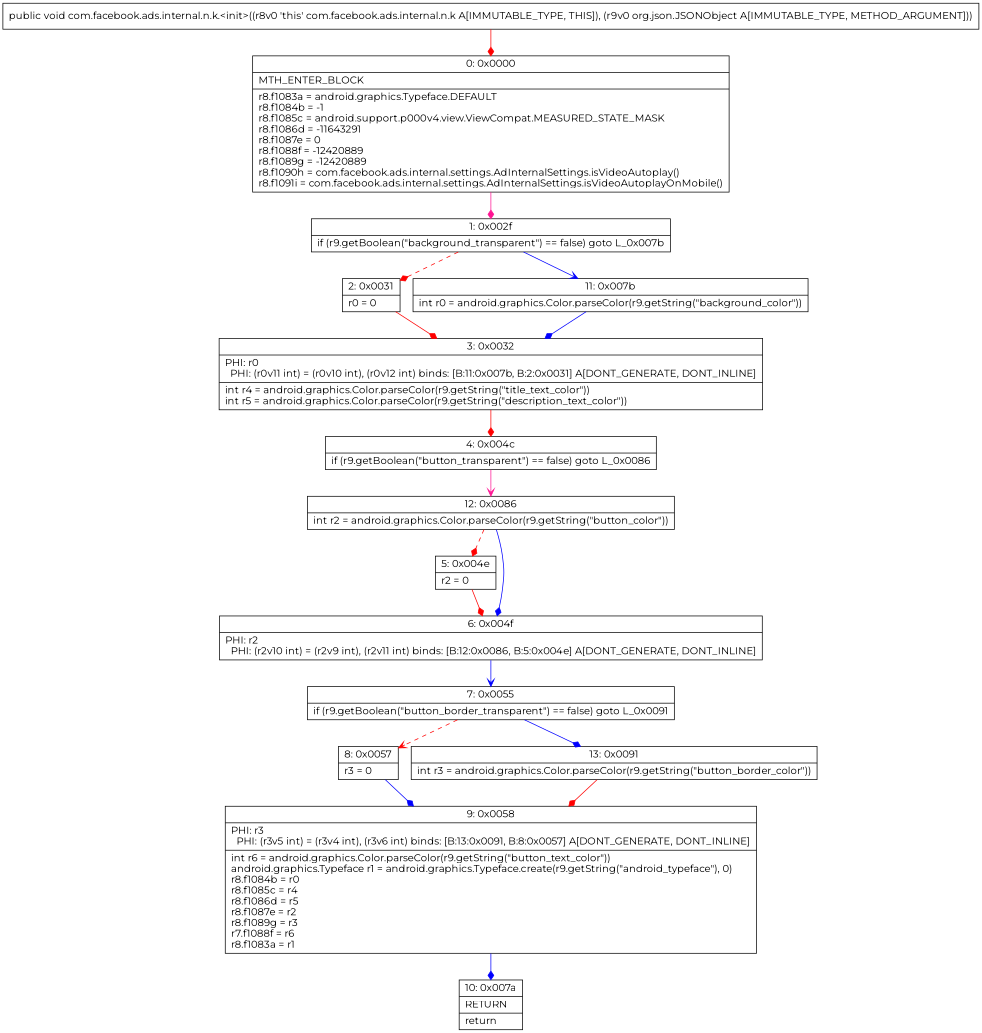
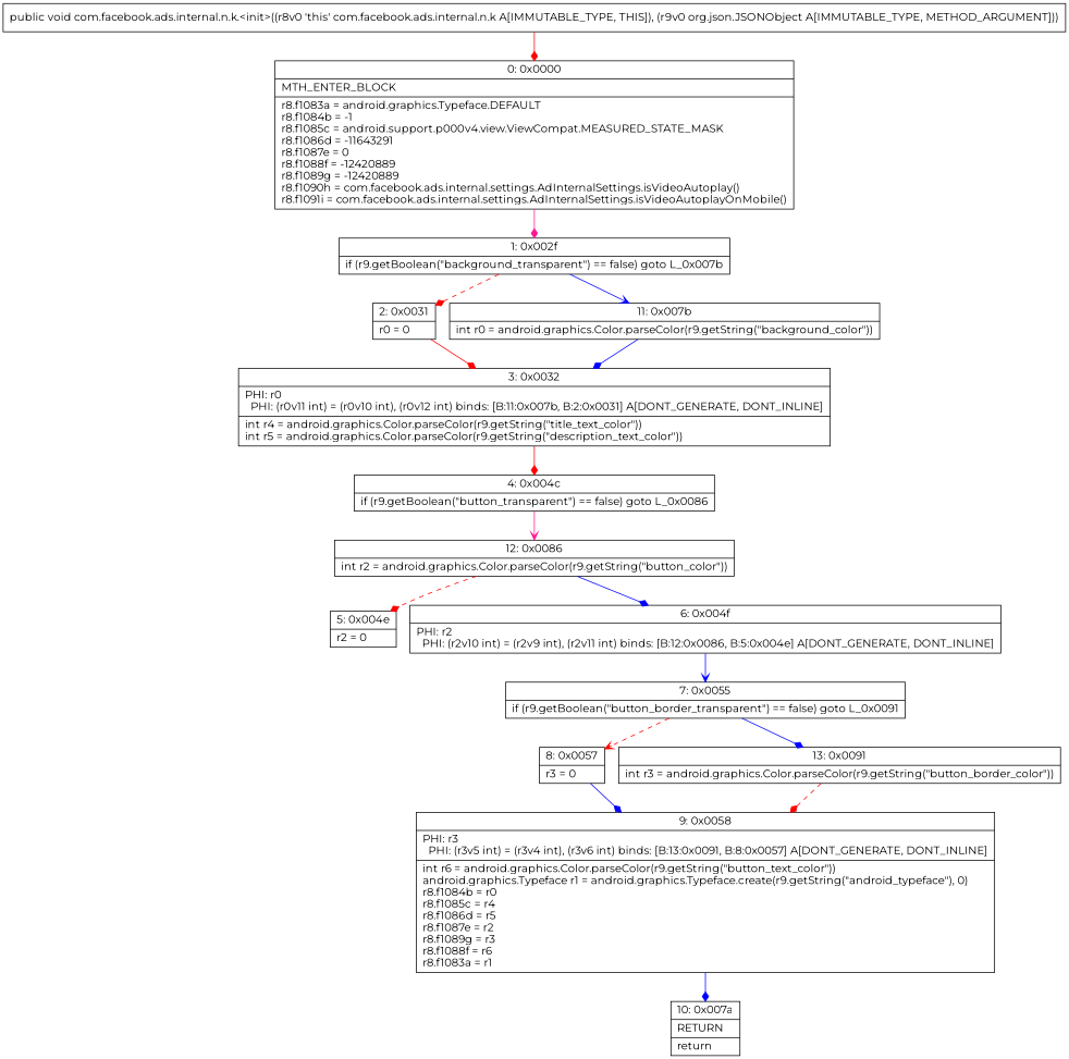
  digraph {
    fontname=Montserrat
    node [fontname=Montserrat shape=record]
    edge [arrowhead=diamond color=red fontname=Montserrat]
    n1 [label="{0\:\ 0x0000|MTH_ENTER_BLOCK\l|r8.f1083a = android.graphics.Typeface.DEFAULT\lr8.f1084b = \-1\lr8.f1085c = android.support.p000v4.view.ViewCompat.MEASURED_STATE_MASK\lr8.f1086d = \-11643291\lr8.f1087e = 0\lr8.f1088f = \-12420889\lr8.f1089g = \-12420889\lr8.f1090h = com.facebook.ads.internal.settings.AdInternalSettings.isVideoAutoplay()\lr8.f1091i = com.facebook.ads.internal.settings.AdInternalSettings.isVideoAutoplayOnMobile()\l}"]
    n2 [label="{1\:\ 0x002f|if (r9.getBoolean(\"background_transparent\") == false) goto L_0x007b\l}"]
    n3 [label="{2\:\ 0x0031|r0 = 0\l}"]
    n4 [label="{11\:\ 0x007b|int r0 = android.graphics.Color.parseColor(r9.getString(\"background_color\"))\l}"]
    n5 [label="{3\:\ 0x0032|PHI: r0 \l  PHI: (r0v11 int) = (r0v10 int), (r0v12 int) binds: [B:11:0x007b, B:2:0x0031] A[DONT_GENERATE, DONT_INLINE]\l|int r4 = android.graphics.Color.parseColor(r9.getString(\"title_text_color\"))\lint r5 = android.graphics.Color.parseColor(r9.getString(\"description_text_color\"))\l}"]
    n6 [label="{4\:\ 0x004c|if (r9.getBoolean(\"button_transparent\") == false) goto L_0x0086\l}"]
    n7 [label="{12\:\ 0x0086|int r2 = android.graphics.Color.parseColor(r9.getString(\"button_color\"))\l}"]
    n8 [label="{5\:\ 0x004e|r2 = 0\l}"]
    n9 [label="{6\:\ 0x004f|PHI: r2 \l  PHI: (r2v10 int) = (r2v9 int), (r2v11 int) binds: [B:12:0x0086, B:5:0x004e] A[DONT_GENERATE, DONT_INLINE]\l}"]
    n10 [label="{7\:\ 0x0055|if (r9.getBoolean(\"button_border_transparent\") == false) goto L_0x0091\l}"]
    n11 [label="{8\:\ 0x0057|r3 = 0\l}"]
    n12 [label="{13\:\ 0x0091|int r3 = android.graphics.Color.parseColor(r9.getString(\"button_border_color\"))\l}"]
-   n13 [label="{9\:\ 0x0058|PHI: r3 \l  PHI: (r3v5 int) = (r3v4 int), (r3v6 int) binds: [B:13:0x0091, B:8:0x0057] A[DONT_GENERATE, DONT_INLINE]\l|int r6 = android.graphics.Color.parseColor(r9.getString(\"button_text_color\"))\landroid.graphics.Typeface r1 = android.graphics.Typeface.create(r9.getString(\"android_typeface\"), 0)\lr8.f1084b = r0\lr8.f1085c = r4\lr8.f1086d = r5\lr8.f1087e = r2\lr8.f1089g = r3\lr7.f1088f = r6\lr8.f1083a = r1\l}"]
+   n13 [label="{9\:\ 0x0058|PHI: r3 \l  PHI: (r3v5 int) = (r3v4 int), (r3v6 int) binds: [B:13:0x0091, B:8:0x0057] A[DONT_GENERATE, DONT_INLINE]\l|int r6 = android.graphics.Color.parseColor(r9.getString(\"button_text_color\"))\landroid.graphics.Typeface r1 = android.graphics.Typeface.create(r9.getString(\"android_typeface\"), 0)\lr8.f1084b = r0\lr8.f1085c = r4\lr8.f1086d = r5\lr8.f1087e = r2\lr8.f1089g = r3\lr8.f1088f = r6\lr8.f1083a = r1\l}"]
    n14 [label="{10\:\ 0x007a|RETURN\l|return\l}"]
    n15 [label="{public void com.facebook.ads.internal.n.k.\<init\>((r8v0 'this' com.facebook.ads.internal.n.k A[IMMUTABLE_TYPE, THIS]), (r9v0 org.json.JSONObject A[IMMUTABLE_TYPE, METHOD_ARGUMENT])) }"]
    n1 -> n2 [color=deeppink]
    n2 -> n3 [style=dashed]
    n2 -> n4 [arrowhead=vee color=blue]
    n3 -> n5
    n4 -> n5 [color=blue]
    n5 -> n6
    n6 -> n7 [arrowhead=vee color=deeppink]
    n7 -> n8 [style=dashed]
    n7 -> n9 [color=blue]
-   n8 -> n9
    n9 -> n10 [arrowhead=vee color=blue]
    n10 -> n11 [arrowhead=vee style=dashed]
    n10 -> n12 [color=blue]
    n11 -> n13 [color=blue]
-   n12 -> n13
+   n12 -> n13 [style=dashed]
    n13 -> n14 [color=blue]
    n15 -> n1
  }
